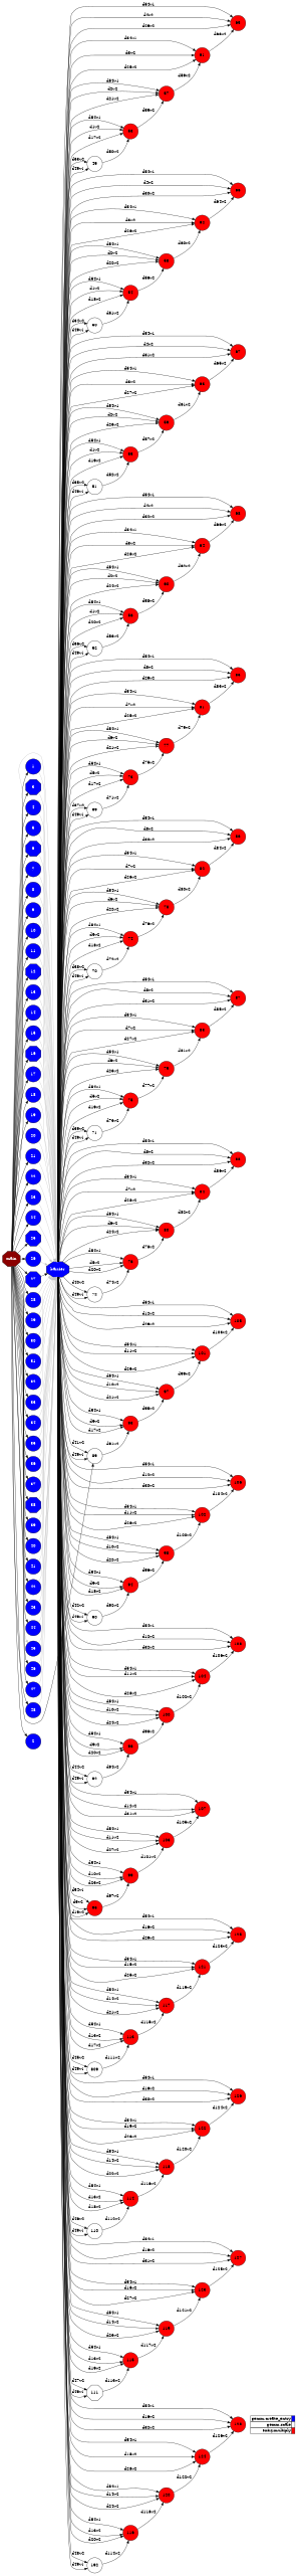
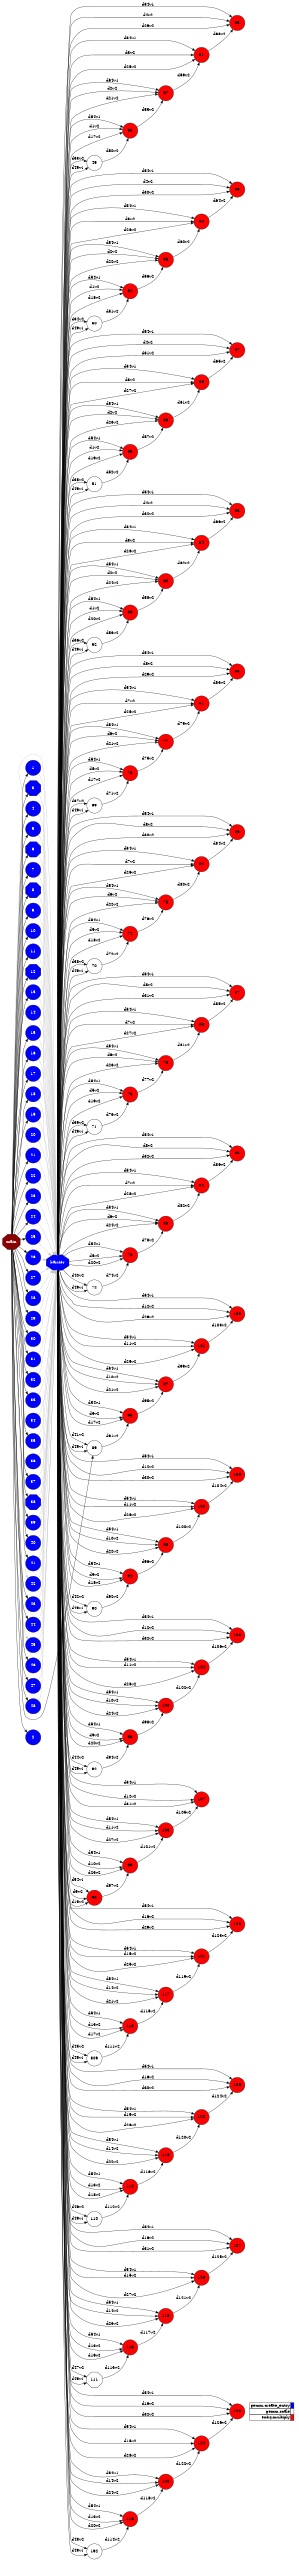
  digraph {
    compound=true
    labeljust=l
    rankdir=LR
    node [fillcolor="#ff0000" fontcolor="#000000" shape=circle style=filled]
    n1 [fillcolor="#8B0000" fontcolor="#FFFFFF" height=0.75 label=main shape=octagon]
    1 [fillcolor="#0000ff" fontcolor="#ffffff" height=0.75]
    2 [fillcolor="#0000ff" fontcolor="#ffffff" height=0.75]
    3 [fillcolor="#0000ff" fontcolor="#ffffff" height=0.75 shape=octagon]
    4 [fillcolor="#0000ff" fontcolor="#ffffff" height=0.75]
    5 [fillcolor="#0000ff" fontcolor="#ffffff" height=0.75]
    6 [fillcolor="#0000ff" fontcolor="#ffffff" height=0.75 shape=octagon]
    7 [fillcolor="#0000ff" fontcolor="#ffffff" height=0.75]
-   8 [fillcolor="#0000ff" fontcolor="#ffffff" height=0.75]
+   8 [fillcolor="#0000ff" fontcolor="#ffffff" height=0.75 shape=octagon]
    9 [fillcolor="#0000ff" fontcolor="#ffffff" height=0.75]
    10 [fillcolor="#0000ff" fontcolor="#ffffff" height=0.75]
    11 [fillcolor="#0000ff" fontcolor="#ffffff" height=0.75]
    12 [fillcolor="#0000ff" fontcolor="#ffffff" height=0.75 shape=octagon]
    13 [fillcolor="#0000ff" fontcolor="#ffffff" height=0.75]
    14 [fillcolor="#0000ff" fontcolor="#ffffff" height=0.75]
    15 [fillcolor="#0000ff" fontcolor="#ffffff" height=0.75]
-   16 [fillcolor="#0000ff" fontcolor="#ffffff" height=0.75 shape=octagon]
+   16 [fillcolor="#0000ff" fontcolor="#ffffff" height=0.75]
    17 [fillcolor="#0000ff" fontcolor="#ffffff" height=0.75]
    18 [fillcolor="#0000ff" fontcolor="#ffffff" height=0.75]
    19 [fillcolor="#0000ff" fontcolor="#ffffff" height=0.75]
    20 [fillcolor="#0000ff" fontcolor="#ffffff" height=0.75]
    21 [fillcolor="#0000ff" fontcolor="#ffffff" height=0.75]
    22 [fillcolor="#0000ff" fontcolor="#ffffff" height=0.75]
    23 [fillcolor="#0000ff" fontcolor="#ffffff" height=0.75]
    24 [fillcolor="#0000ff" fontcolor="#ffffff" height=0.75]
-   25 [fillcolor="#0000ff" fontcolor="#ffffff" height=0.75 shape=octagon]
+   25 [fillcolor="#0000ff" fontcolor="#ffffff" height=0.75]
    26 [fillcolor="#0000ff" fontcolor="#ffffff" height=0.75]
-   27 [fillcolor="#0000ff" fontcolor="#ffffff" height=0.75 shape=octagon]
+   27 [fillcolor="#0000ff" fontcolor="#ffffff" height=0.75]
    28 [fillcolor="#0000ff" fontcolor="#ffffff" height=0.75]
    29 [fillcolor="#0000ff" fontcolor="#ffffff" height=0.75]
    30 [fillcolor="#0000ff" fontcolor="#ffffff" height=0.75]
    31 [fillcolor="#0000ff" fontcolor="#ffffff" height=0.75]
    32 [fillcolor="#0000ff" fontcolor="#ffffff" height=0.75]
    33 [fillcolor="#0000ff" fontcolor="#ffffff" height=0.75]
    34 [fillcolor="#0000ff" fontcolor="#ffffff" height=0.75]
    35 [fillcolor="#0000ff" fontcolor="#ffffff" height=0.75]
    36 [fillcolor="#0000ff" fontcolor="#ffffff" height=0.75]
    37 [fillcolor="#0000ff" fontcolor="#ffffff" height=0.75]
    38 [fillcolor="#0000ff" fontcolor="#ffffff" height=0.75 shape=octagon]
    39 [fillcolor="#0000ff" fontcolor="#ffffff" height=0.75]
    40 [fillcolor="#0000ff" fontcolor="#ffffff" height=0.75]
    41 [fillcolor="#0000ff" fontcolor="#ffffff" height=0.75]
    42 [fillcolor="#0000ff" fontcolor="#ffffff" height=0.75]
    43 [fillcolor="#0000ff" fontcolor="#ffffff" height=0.75]
    44 [fillcolor="#0000ff" fontcolor="#ffffff" height=0.75]
    45 [fillcolor="#0000ff" fontcolor="#ffffff" height=0.75]
    46 [fillcolor="#0000ff" fontcolor="#ffffff" height=0.75]
    47 [fillcolor="#0000ff" fontcolor="#ffffff" height=0.75]
    48 [fillcolor="#0000ff" fontcolor="#ffffff" height=0.75]
    n50 [fillcolor="#0000ff" fontcolor="#FFFFFF" height=0.75 label=barrier shape=octagon]
    49 [fillcolor="#ffffff" height=0.75]
    50 [fillcolor="#ffffff" height=0.75]
    51 [fillcolor="#ffffff" height=0.75]
    52 [fillcolor="#ffffff" height=0.75]
    53 [height=0.75]
    54 [height=0.75]
    55 [height=0.75]
    56 [height=0.75]
    57 [height=0.75]
    58 [height=0.75]
    59 [height=0.75]
    60 [height=0.75]
    61 [height=0.75]
    62 [height=0.75]
    63 [height=0.75]
    64 [height=0.75]
    65 [height=0.75]
    66 [height=0.75]
    67 [height=0.75]
    68 [height=0.75]
    69 [fillcolor="#ffffff" height=0.75]
    70 [fillcolor="#ffffff" height=0.75]
    71 [fillcolor="#ffffff" height=0.75]
    72 [fillcolor="#ffffff" height=0.75]
    73 [height=0.75]
    74 [height=0.75]
    75 [height=0.75]
    76 [height=0.75]
    77 [height=0.75]
    78 [height=0.75]
    79 [height=0.75]
    80 [height=0.75]
    81 [height=0.75]
    82 [height=0.75]
    83 [height=0.75]
    84 [height=0.75]
    85 [height=0.75]
    86 [height=0.75]
    87 [height=0.75]
    88 [height=0.75]
    89 [fillcolor="#ffffff" height=0.75]
    90 [fillcolor="#ffffff" height=0.75]
    92 [fillcolor="#ffffff" height=0.75]
    93 [height=0.75]
    94 [height=0.75]
    95 [height=0.75]
    96 [height=0.75]
    97 [height=0.75]
    98 [height=0.75]
    99 [height=0.75]
    100 [height=0.75]
    101 [height=0.75]
    102 [height=0.75]
    103 [height=0.75]
    104 [height=0.75]
    105 [height=0.75]
    106 [height=0.75]
    107 [height=0.75]
    108 [height=0.75]
    n110 [fillcolor="#ffffff" height=0.75 label=809]
    110 [fillcolor="#ffffff" height=0.75]
    111 [fillcolor="#ffffff" height=0.75 shape=octagon]
    n113 [fillcolor="#ffffff" height=0.75 label=192]
    113 [height=0.75]
    114 [height=0.75]
    115 [height=0.75]
    116 [height=0.75]
    117 [height=0.75]
    118 [height=0.75]
    119 [height=0.75]
    120 [height=0.75]
    121 [height=0.75]
    122 [height=0.75]
    123 [height=0.75]
    124 [height=0.75]
    125 [height=0.75]
    126 [height=0.75]
    127 [height=0.75]
    128 [height=0.75]
    n130 [height=0.75 label=<       <table border="0" cellpadding="2" cellspacing="0" cellborder="1"> <tr> <td align="right">gemm.create_entry</td> <td bgcolor="#0000ff">&nbsp;</td> </tr> <tr> <td align="right">gemm.scale</td> <td bgcolor="#ffffff">&nbsp;</td> </tr> <tr> <td align="right">entry.multiply</td> <td bgcolor="#ff0000">&nbsp;</td> </tr>       </table>     > shape=plaintext fillcolor="" fontcolor="" style=""]
    subgraph sub_1 {
      ranksep=0.20
      n1
      1
      2
      3
      4
      5
      6
      7
      8
      9
      10
      11
      12
      13
      14
      15
      16
      17
      18
      19
      20
      21
      22
      23
      24
      25
      26
      27
      28
      29
      30
      31
      32
      33
      34
      35
      36
      37
      38
      39
      40
      41
      42
      43
      44
      45
      46
      47
      48
      n50
      49
      50
      51
      52
      53
      54
      55
      56
      57
      58
      59
      60
      61
      62
      63
      64
      65
      66
      67
      68
      69
      70
      71
      72
      73
      74
      75
      76
      77
      78
      79
      80
      81
      82
      83
      84
      85
      86
      87
      88
      89
      90
      92
      93
      94
      95
      96
      97
      98
      99
      100
      101
      102
      103
      104
      105
      106
      107
      108
      n110
      110
      111
      n113
      113
      114
      115
      116
      117
      118
      119
      120
      121
      122
      123
      124
      125
      126
      127
      128
    }
    subgraph sub_2 {
      label=Legend
      rank=sink
      ranksep=0.20
      n130
    }
    n1 -> 1
    n1 -> 2
    n1 -> 3
    n1 -> 4
    n1 -> 5
    n1 -> 6
    n1 -> 7
    n1 -> 8
    n1 -> 9
    n1 -> 10
    n1 -> 11
    n1 -> 12
    n1 -> 13
-   n1 -> 14
    n1 -> 15
    n1 -> 16
    n1 -> 17
    n1 -> 18
    n1 -> 19
    n1 -> 21
    n1 -> 22
    n1 -> 23
    n1 -> 24
    n1 -> 25
    n1 -> 26
    n1 -> 27
    n1 -> 28
    n1 -> 29
    n1 -> 30
    n1 -> 31
    n1 -> 32
    n1 -> 33
-   n1 -> 34
    n1 -> 35
-   n1 -> 36
    n1 -> 37
    n1 -> 38
    n1 -> 39
    n1 -> 40
    n1 -> 41
-   n1 -> 42
+   n1 -> 42 [color=grey]
    n1 -> 43
    n1 -> 44
    n1 -> 45 [color=grey]
    n1 -> 46
    n1 -> 47
    n1 -> 48
    n1 -> n50 [color=grey]
    n1 -> 89
    1 -> n50 [color=grey]
    3 -> n50 [color=grey]
    4 -> n50 [color=grey]
    5 -> n50 [color=grey]
    6 -> n50 [color=grey]
    7 -> n50 [color=grey]
    8 -> n50 [color=grey]
    9 -> n50 [color=grey]
    10 -> n50 [color=grey]
    11 -> n50 [color=grey]
    12 -> n50 [color=grey]
    13 -> n50 [color=grey]
    14 -> n50 [color=grey]
    15 -> n50 [color=grey]
    16 -> n50 [color=grey]
    17 -> n50 [color=grey]
    18 -> n50 [color=grey]
    19 -> n50 [color=grey]
    20 -> n50 [color=grey]
    21 -> n50 [color=grey]
    22 -> n50 [color=grey]
    23 -> n50 [color=grey]
    24 -> n50 [color=grey]
    25 -> n50 [color=grey]
    26 -> n50 [color=grey]
-   27 -> n50 [color=black]
+   27 -> n50 [color=grey]
    28 -> n50 [color=grey]
    29 -> n50 [color=grey]
    30 -> n50 [color=grey]
    31 -> n50 [color=grey]
    32 -> n50 [color=grey]
    33 -> n50 [color=grey]
    34 -> n50 [color=grey]
    35 -> n50 [color=grey]
    36 -> n50 [color=grey]
    37 -> n50 [color=grey]
    38 -> n50 [color=grey]
    39 -> n50 [color=grey]
    40 -> n50 [color=grey]
    41 -> n50 [color=grey]
    42 -> n50 [color=grey]
    43 -> n50 [color=grey]
    44 -> n50 [color=grey]
    45 -> n50 [color=grey]
    46 -> n50 [color=grey]
    47 -> n50 [color=grey]
    48 -> n50 [color=grey]
    n50 -> 49 [label=d33v2]
    n50 -> 49 [label=d49v1]
    n50 -> 50 [label=d34v2]
    n50 -> 50 [label=d49v1]
    n50 -> 51 [label=d35v2]
    n50 -> 51 [label=d49v1]
    n50 -> 52 [label=d36v2]
    n50 -> 52 [label=d49v1]
    n50 -> 53 [label=d54v1]
    n50 -> 53 [label=d1v2]
    n50 -> 53 [label=d17v2]
    n50 -> 54 [label=d54v1]
    n50 -> 54 [label=d1v2]
    n50 -> 54 [label=d18v2]
    n50 -> 55 [label=d54v1]
    n50 -> 55 [label=d1v2]
    n50 -> 55 [label=d19v2]
    n50 -> 56 [label=d54v1]
    n50 -> 56 [label=d1v2]
    n50 -> 56 [label=d20v2]
    n50 -> 57 [label=d54v1]
    n50 -> 57 [label=d2v2]
    n50 -> 57 [label=d21v2]
    n50 -> 58 [label=d54v1]
    n50 -> 58 [label=d2v2]
    n50 -> 58 [label=d22v2]
    n50 -> 59 [label=d54v1]
    n50 -> 59 [label=d2v2]
    n50 -> 59 [label=d23v2]
    n50 -> 60 [label=d54v1]
    n50 -> 60 [label=d2v2]
    n50 -> 60 [label=d24v2]
    n50 -> 61 [label=d54v1]
    n50 -> 61 [label=d3v2]
    n50 -> 61 [label=d25v2]
    n50 -> 62 [label=d54v1]
    n50 -> 62 [label=d3v2]
    n50 -> 62 [label=d26v2]
    n50 -> 63 [label=d54v1]
    n50 -> 63 [label=d3v2]
    n50 -> 63 [label=d27v2]
    n50 -> 64 [label=d54v1]
    n50 -> 64 [label=d3v2]
    n50 -> 64 [label=d28v2]
    n50 -> 65 [label=d54v1]
    n50 -> 65 [label=d4v2]
    n50 -> 65 [label=d29v2]
    n50 -> 66 [label=d54v1]
    n50 -> 66 [label=d4v2]
    n50 -> 66 [label=d30v2]
    n50 -> 67 [label=d54v1]
    n50 -> 67 [label=d4v2]
    n50 -> 67 [label=d31v2]
    n50 -> 68 [label=d54v1]
    n50 -> 68 [label=d4v2]
    n50 -> 68 [label=d32v2]
    n50 -> 69 [label=d37v2]
    n50 -> 69 [label=d49v1]
    n50 -> 70 [label=d38v2]
    n50 -> 70 [label=d49v1]
    n50 -> 71 [label=d39v2]
    n50 -> 71 [label=d49v1]
    n50 -> 72 [label=d40v2]
    n50 -> 72 [label=d49v1]
    n50 -> 73 [label=d54v1]
    n50 -> 73 [label=d5v2]
    n50 -> 73 [label=d17v2]
    n50 -> 74 [label=d54v1]
    n50 -> 74 [label=d5v2]
    n50 -> 74 [label=d18v2]
    n50 -> 75 [label=d54v1]
    n50 -> 75 [label=d5v2]
    n50 -> 75 [label=d19v2]
    n50 -> 76 [label=d54v1]
    n50 -> 76 [label=d5v2]
    n50 -> 76 [label=d20v2]
    n50 -> 77 [label=d54v1]
    n50 -> 77 [label=d6v2]
    n50 -> 77 [label=d21v2]
    n50 -> 78 [label=d54v1]
    n50 -> 78 [label=d6v2]
    n50 -> 78 [label=d22v2]
    n50 -> 79 [label=d54v1]
    n50 -> 79 [label=d6v2]
    n50 -> 79 [label=d23v2]
    n50 -> 80 [label=d54v1]
    n50 -> 80 [label=d6v2]
    n50 -> 80 [label=d24v2]
    n50 -> 81 [label=d54v1]
    n50 -> 81 [label=d7v2]
    n50 -> 81 [label=d25v2]
    n50 -> 82 [label=d54v1]
    n50 -> 82 [label=d7v2]
    n50 -> 82 [label=d26v2]
    n50 -> 83 [label=d54v1]
    n50 -> 83 [label=d7v2]
    n50 -> 83 [label=d27v2]
    n50 -> 84 [label=d54v1]
    n50 -> 84 [label=d7v2]
    n50 -> 84 [label=d28v2]
    n50 -> 85 [label=d54v1]
    n50 -> 85 [label=d8v2]
    n50 -> 85 [label=d29v2]
    n50 -> 86 [label=d54v1]
    n50 -> 86 [label=d8v2]
    n50 -> 86 [label=d30v2]
    n50 -> 87 [label=d54v1]
    n50 -> 87 [label=d8v2]
    n50 -> 87 [label=d31v2]
    n50 -> 88 [label=d54v1]
    n50 -> 88 [label=d8v2]
    n50 -> 88 [label=d32v2]
    n50 -> 89 [label=d41v2]
    n50 -> 89 [label=d49v1]
    n50 -> 90 [label=d42v2]
    n50 -> 90 [label=d49v1]
    n50 -> 92 [label=d44v2]
    n50 -> 92 [label=d49v1]
    n50 -> 93 [label=d54v1]
    n50 -> 93 [label=d9v2]
    n50 -> 93 [label=d17v2]
    n50 -> 94 [label=d54v1]
    n50 -> 94 [label=d9v2]
    n50 -> 94 [label=d18v2]
    n50 -> 95 [label=d54v1]
    n50 -> 95 [label=d9v2]
    n50 -> 95 [label=d19v2]
    n50 -> 96 [label=d54v1]
    n50 -> 96 [label=d9v2]
    n50 -> 96 [label=d20v2]
    n50 -> 97 [label=d54v1]
    n50 -> 97 [label=d10v2]
    n50 -> 97 [label=d21v2]
    n50 -> 98 [label=d54v1]
    n50 -> 98 [label=d10v2]
    n50 -> 98 [label=d22v2]
    n50 -> 99 [label=d54v1]
    n50 -> 99 [label=d10v2]
    n50 -> 99 [label=d23v2]
    n50 -> 100 [label=d54v1]
    n50 -> 100 [label=d10v2]
    n50 -> 100 [label=d24v2]
    n50 -> 101 [label=d54v1]
    n50 -> 101 [label=d11v2]
    n50 -> 101 [label=d25v2]
    n50 -> 102 [label=d54v1]
    n50 -> 102 [label=d11v2]
    n50 -> 102 [label=d26v2]
    n50 -> 103 [label=d54v1]
    n50 -> 103 [label=d11v2]
    n50 -> 103 [label=d27v2]
    n50 -> 104 [label=d54v1]
    n50 -> 104 [label=d11v2]
    n50 -> 104 [label=d28v2]
    n50 -> 105 [label=d54v1]
    n50 -> 105 [label=d12v2]
    n50 -> 105 [label=d29v2]
    n50 -> 106 [label=d54v1]
    n50 -> 106 [label=d12v2]
    n50 -> 106 [label=d30v2]
    n50 -> 107 [label=d54v1]
    n50 -> 107 [label=d12v2]
    n50 -> 107 [label=d31v2]
    n50 -> 108 [label=d54v1]
    n50 -> 108 [label=d12v2]
    n50 -> 108 [label=d32v2]
    n50 -> n110 [label=d45v2]
    n50 -> n110 [label=d49v1]
    n50 -> 110 [label=d46v2]
    n50 -> 110 [label=d49v1]
    n50 -> 111 [label=d47v2]
    n50 -> 111 [label=d49v1]
    n50 -> n113 [label=d48v2]
    n50 -> n113 [label=d49v1]
    n50 -> 113 [label=d54v1]
    n50 -> 113 [label=d13v2]
    n50 -> 113 [label=d17v2]
    n50 -> 114 [label=d54v1]
    n50 -> 114 [label=d13v2]
    n50 -> 114 [label=d18v2]
    n50 -> 115 [label=d54v1]
    n50 -> 115 [label=d13v2]
    n50 -> 115 [label=d19v2]
    n50 -> 116 [label=d54v1]
    n50 -> 116 [label=d13v2]
    n50 -> 116 [label=d20v2]
    n50 -> 117 [label=d54v1]
    n50 -> 117 [label=d14v2]
    n50 -> 117 [label=d21v2]
    n50 -> 118 [label=d54v1]
    n50 -> 118 [label=d14v2]
    n50 -> 118 [label=d22v2]
    n50 -> 119 [label=d54v1]
    n50 -> 119 [label=d14v2]
    n50 -> 119 [label=d23v2]
    n50 -> 120 [label=d54v1]
    n50 -> 120 [label=d14v2]
    n50 -> 120 [label=d24v2]
    n50 -> 121 [label=d54v1]
    n50 -> 121 [label=d15v2]
    n50 -> 121 [label=d25v2]
    n50 -> 122 [label=d54v1]
    n50 -> 122 [label=d15v2]
    n50 -> 122 [label=d26v2]
    n50 -> 123 [label=d54v1]
    n50 -> 123 [label=d15v2]
    n50 -> 123 [label=d27v2]
    n50 -> 124 [label=d54v1]
    n50 -> 124 [label=d15v2]
    n50 -> 124 [label=d28v2]
    n50 -> 125 [label=d54v1]
    n50 -> 125 [label=d16v2]
    n50 -> 125 [label=d29v2]
    n50 -> 126 [label=d54v1]
    n50 -> 126 [label=d16v2]
    n50 -> 126 [label=d30v2]
    n50 -> 127 [label=d54v1]
    n50 -> 127 [label=d16v2]
    n50 -> 127 [label=d31v2]
    n50 -> 128 [label=d54v1]
    n50 -> 128 [label=d16v2]
    n50 -> 128 [label=d32v2]
    49 -> 53 [label=d50v2]
    50 -> 54 [label=d51v2]
    51 -> 55 [label=d52v2]
    52 -> 56 [label=d53v2]
    53 -> 57 [label=d55v2]
    54 -> 58 [label=d56v2]
    55 -> 59 [label=d57v2]
    56 -> 60 [label=d58v2]
    57 -> 61 [label=d59v2]
    58 -> 62 [label=d60v2]
    59 -> 63 [label=d61v2]
    60 -> 64 [label=d62v2]
    61 -> 65 [label=d63v2]
    62 -> 66 [label=d64v2]
    63 -> 67 [label=d65v2]
    64 -> 68 [label=d66v2]
    69 -> 73 [label=d71v2]
    70 -> 74 [label=d72v2]
    71 -> 75 [label=d73v2]
    72 -> 76 [label=d74v2]
    73 -> 77 [label=d75v2]
    74 -> 78 [label=d76v2]
    75 -> 79 [label=d77v2]
    76 -> 80 [label=d78v2]
    77 -> 81 [label=d79v2]
    78 -> 82 [label=d80v2]
    79 -> 83 [label=d81v2]
    80 -> 84 [label=d82v2]
    81 -> 85 [label=d83v2]
    82 -> 86 [label=d84v2]
    83 -> 87 [label=d85v2]
    84 -> 88 [label=d86v2]
    89 -> 93 [label=d91v2]
    90 -> 94 [label=d92v2]
    92 -> 96 [label=d94v2]
    93 -> 97 [label=d95v2]
    94 -> 98 [label=d96v2]
    95 -> 99 [label=d97v2]
    96 -> 100 [label=d98v2]
    97 -> 101 [label=d99v2]
    98 -> 102 [label=d100v2]
    99 -> 103 [label=d101v2]
    100 -> 104 [label=d102v2]
    101 -> 105 [label=d103v2]
    102 -> 106 [label=d104v2]
    103 -> 107 [label=d105v2]
    104 -> 108 [label=d106v2]
    n110 -> 113 [label=d111v2]
    110 -> 114 [label=d112v2]
    111 -> 115 [label=d113v2]
    n113 -> 116 [label=d114v2]
    113 -> 117 [label=d115v2]
    114 -> 118 [label=d116v2]
    115 -> 119 [label=d117v2]
    116 -> 120 [label=d118v2]
    117 -> 121 [label=d119v2]
    118 -> 122 [label=d120v2]
    119 -> 123 [label=d121v2]
    120 -> 124 [label=d122v2]
    121 -> 125 [label=d123v2]
    122 -> 126 [label=d124v2]
    123 -> 127 [label=d125v2]
    124 -> 128 [label=d126v2]
  }
